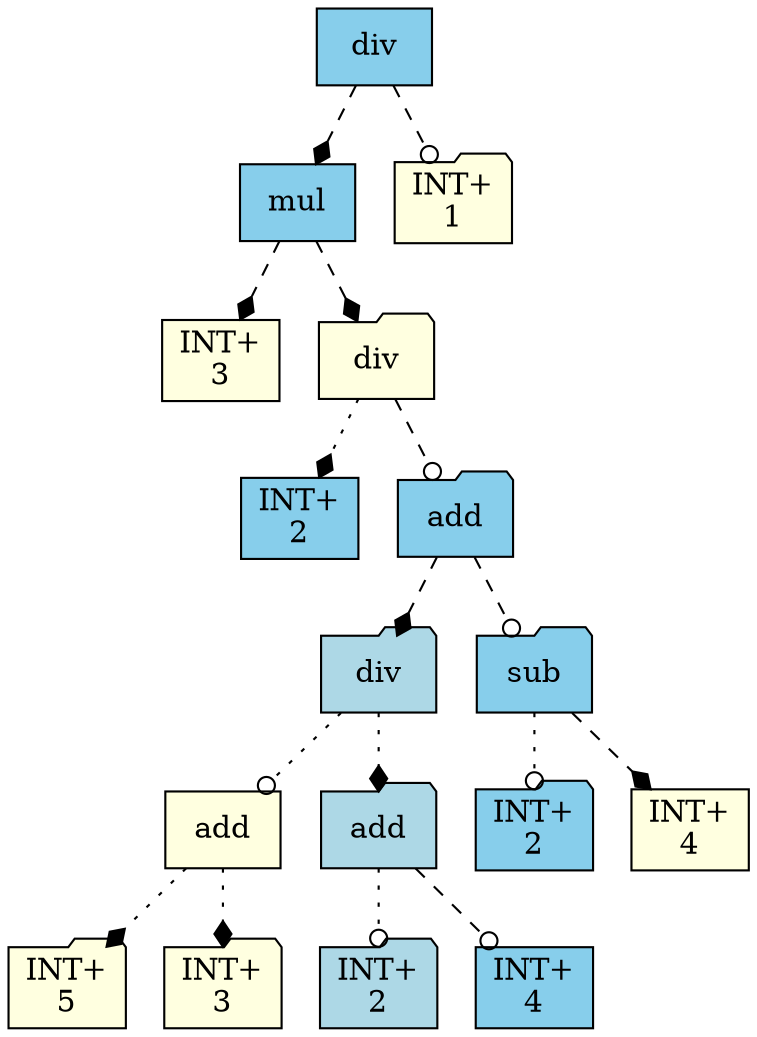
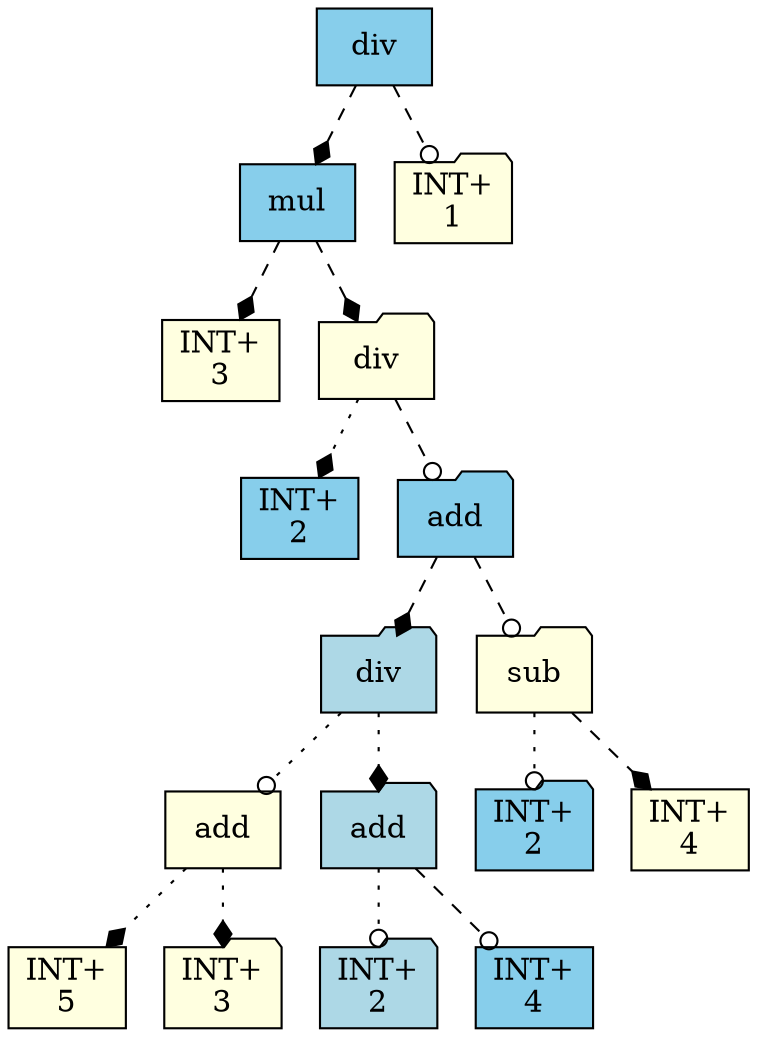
  digraph {
    node [fillcolor=lightyellow shape=folder style=filled]
    edge [arrowhead=diamond style=dashed]
    n1 [fillcolor=skyblue label=div shape=box]
    n2 [fillcolor=skyblue label=mul shape=box]
    n3 [label="INT+\n1"]
    n4 [label="INT+\n3" shape=box]
    n5 [label=div]
    n6 [fillcolor=skyblue label="INT+\n2" shape=box]
    n7 [fillcolor=skyblue label=add]
    n8 [fillcolor=lightblue label=div]
-   n9 [fillcolor=skyblue label=sub]
+   n9 [label=sub]
    n10 [label=add shape=box]
    n11 [fillcolor=lightblue label=add]
    n12 [fillcolor=skyblue label="INT+\n2"]
    n13 [label="INT+\n4" shape=box]
-   n14 [label="INT+\n5"]
+   n14 [label="INT+\n5" shape=box]
    n15 [label="INT+\n3"]
    n16 [fillcolor=lightblue label="INT+\n2"]
    n17 [fillcolor=skyblue label="INT+\n4" shape=box]
    n1 -> n2
    n1 -> n3 [arrowhead=odot]
    n2 -> n4
    n2 -> n5
    n5 -> n6 [style=dotted]
    n5 -> n7 [arrowhead=odot]
    n7 -> n8
    n7 -> n9 [arrowhead=odot]
    n8 -> n10 [arrowhead=odot style=dotted]
    n8 -> n11 [style=dotted]
    n9 -> n12 [arrowhead=odot style=dotted]
    n9 -> n13
    n10 -> n14 [style=dotted]
    n10 -> n15 [style=dotted]
    n11 -> n16 [arrowhead=odot style=dotted]
    n11 -> n17 [arrowhead=odot]
  }
